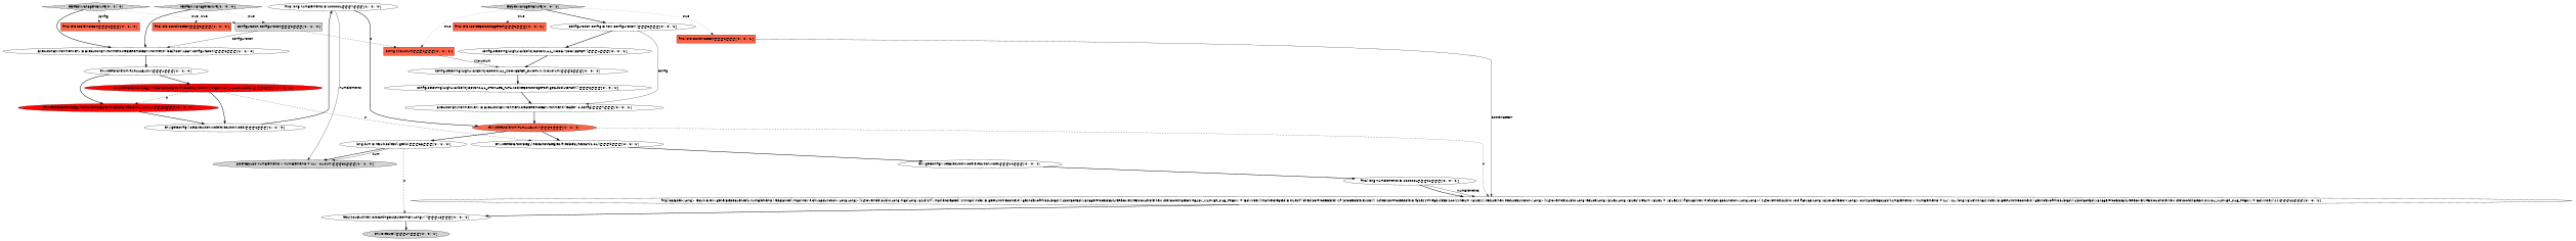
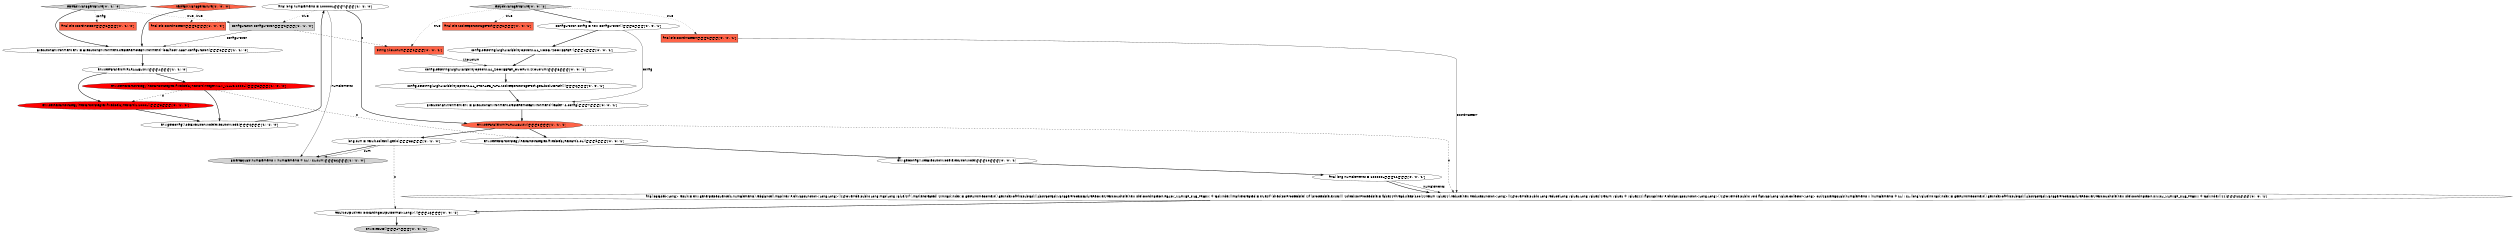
  digraph {
    fontname="DejaVu Sans"
    node [fillcolor=white fontname="DejaVu Sans" shape=ellipse style=filled]
    edge [fontname="DejaVu Sans" style=bold]
    n1 [label="config.setString(HighAvailabilityOptions.HA_STORAGE_PATH,zookeeperStoragePath.getAbsolutePath())@@@6@@@['0', '0', '1']"]
    n2 [label="ExecutionEnvironment env = ExecutionEnvironment.createRemoteEnvironment(\"leader\",1,config)@@@7@@@['0', '0', '1']"]
    n3 [fillcolor=tomato label="env.setParallelism(PARALLELISM)@@@8@@@['1', '1', '1']"]
    n4 [fillcolor=tomato label="final File coordinateDir@@@2@@@['0', '1', '0']" shape=box]
    n5 [label="final DataSet<Long> result = env.generateSequence(1,numElements).rebalance().map(new RichMapFunction<Long,Long>(){@Override public Long map(Long value){if (!markerCreated) {int taskIndex = getRuntimeContext().getIndexOfThisSubtask()AbstractTaskManagerProcessFailureRecoveryTest.touchFile(new File(coordinateDir,READY_MARKER_FILE_PREFIX + taskIndex))markerCreated = true}if (checkForProceedFile) {if (proceedFile.exists()) {checkForProceedFile = false}{Thread.sleep(100)}}return value}}).reduce(new ReduceFunction<Long>(){@Override public Long reduce(Long value1,Long value2){return value1 + value2}}).flatMap(new RichFlatMapFunction<Long,Long>(){@Override public void flatMap(Long value,Collector<Long> out){assertEquals(numElements * (numElements + 1L) / 2L,(long)value)int taskIndex = getRuntimeContext().getIndexOfThisSubtask()AbstractTaskManagerProcessFailureRecoveryTest.touchFile(new File(coordinateDir,FINISH_MARKER_FILE_PREFIX + taskIndex))}})@@@12@@@['0', '0', '1']"]
    n6 [label="result.output(new DiscardingOutputFormat<Long>())@@@46@@@['0', '0', '1']"]
    n7 [fillcolor=lightgray label="env.execute()@@@47@@@['0', '0', '1']"]
    n8 [label="final long numElements = 100000L@@@11@@@['0', '0', '1']"]
    n9 [fillcolor=lightgray label="Configuration configuration@@@2@@@['1', '1', '0']" shape=box]
    n10 [label="ExecutionEnvironment env = ExecutionEnvironment.createRemoteEnvironment(\"localhost\",1337,configuration)@@@3@@@['1', '1', '0']"]
    n11 [fillcolor=tomato label="String zkQuorum@@@2@@@['0', '0', '1']" shape=box]
    n12 [label="env.setParallelism(PARALLELISM)@@@4@@@['1', '1', '0']"]
    n13 [label="config.setString(HighAvailabilityOptions.HA_ZOOKEEPER_QUORUM,zkQuorum)@@@5@@@['0', '0', '1']"]
    n14 [label="final long numElements = 100000L@@@7@@@['1', '1', '0']"]
    n15 [fillcolor=lightgray label="assertEquals(numElements * (numElements + 1L) / 2L,sum)@@@36@@@['1', '1', '0']"]
    n16 [label="env.setRestartStrategy(RestartStrategies.fixedDelayRestart(1,0L))@@@9@@@['0', '0', '1']"]
    n17 [label="long sum = result.collect().get(0)@@@35@@@['1', '1', '0']"]
    n18 [label="env.getConfig().setExecutionMode(executionMode)@@@10@@@['0', '0', '1']"]
    n19 [fillcolor=red label="env.setRestartStrategy(RestartStrategies.fixedDelayRestart(Integer.MAX_VALUE,1000L))@@@5@@@['1', '0', '0']"]
    n20 [fillcolor=red label="env.setRestartStrategy(RestartStrategies.fixedDelayRestart(1,1000L))@@@5@@@['0', '1', '0']"]
    n21 [label="env.getConfig().setExecutionMode(executionMode)@@@6@@@['1', '1', '0']"]
    n22 [fillcolor=tomato label="final File zookeeperStoragePath@@@2@@@['0', '0', '1']" shape=box]
    n23 [fillcolor=lightgray label="testJobManagerFailure['0', '0', '1']" shape=diamond]
    n24 [fillcolor=tomato label="final File coordinateDir@@@2@@@['0', '0', '1']" shape=box]
    n25 [label="Configuration config = new Configuration()@@@3@@@['0', '0', '1']"]
    n26 [label="config.setString(HighAvailabilityOptions.HA_MODE,\"ZOOKEEPER\")@@@4@@@['0', '0', '1']"]
-   n27 [fillcolor=lightgray label="testTaskManagerFailure['1', '0', '0']" shape=diamond]
+   n27 [fillcolor=tomato label="testTaskManagerFailure['1', '0', '0']" shape=diamond]
    n28 [fillcolor=tomato label="final File coordinateDir@@@2@@@['1', '0', '0']" shape=box]
    n29 [fillcolor=lightgray label="testTaskManagerFailure['0', '1', '0']" shape=diamond]
    n1 -> n2
    n2 -> n3
    n3 -> n5 [label=0 style=dashed]
    n3 -> n16
    n3 -> n17
    n5 -> n6
    n6 -> n7
    n8 -> n5 [label=numElements style=solid]
    n8 -> n5
    n9 -> n10 [label=configuration style=solid]
    n9 -> n11 [label=0 style=dashed]
    n10 -> n12
    n11 -> n13 [label=zkQuorum style=solid]
    n12 -> n19
    n12 -> n20
    n13 -> n1
    n14 -> n3
    n14 -> n15 [label=numElements style=solid]
    n16 -> n18
    n17 -> n6 [label=0 style=dashed]
    n17 -> n15
    n17 -> n15 [label=sum style=solid]
    n18 -> n8
    n19 -> n16 [label=0 style=dashed]
    n19 -> n20 [label=0 style=dashed]
    n19 -> n21
    n20 -> n21
    n21 -> n14
    n23 -> n11 [label=true style=dotted]
    n23 -> n22 [label=true style=dotted]
    n23 -> n24 [label=true style=dotted]
    n23 -> n25
    n24 -> n5 [label=coordinateDir style=solid]
    n25 -> n2 [label=config style=solid]
    n25 -> n26
    n26 -> n13
-   n27 -> n9 [label=true style=dotted]
+   n14 -> n9 [label=true style=dotted]
    n27 -> n10
    n27 -> n28 [label=true style=dotted]
    n29 -> n4 [label=config style=dotted]
    n29 -> n9 [label=true style=dotted]
    n29 -> n10
  }
